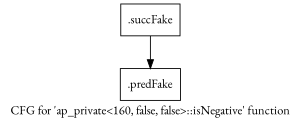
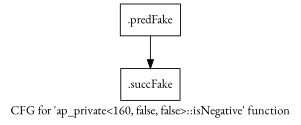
  digraph {
    label="CFG for 'ap_private\<160, false, false\>::isNegative' function"
    fontname="EB Garamond"
    node [shape=record fontname="EB Garamond"]
    n1 [label="{.predFake}"]
    n2 [filename="/mnt/xilinx/Vitis_HLS/2021.2/include/etc/ap_private.h" label="{.succFake}" linenumber=4572]
-   n2 -> n1 [execusionnum=0 filename="/mnt/xilinx/Vitis_HLS/2021.2/include/etc/ap_private.h" fontname="EB Garamond"]
+   n1 -> n2 [execusionnum=0 filename="/mnt/xilinx/Vitis_HLS/2021.2/include/etc/ap_private.h" fontname="EB Garamond"]
  }
